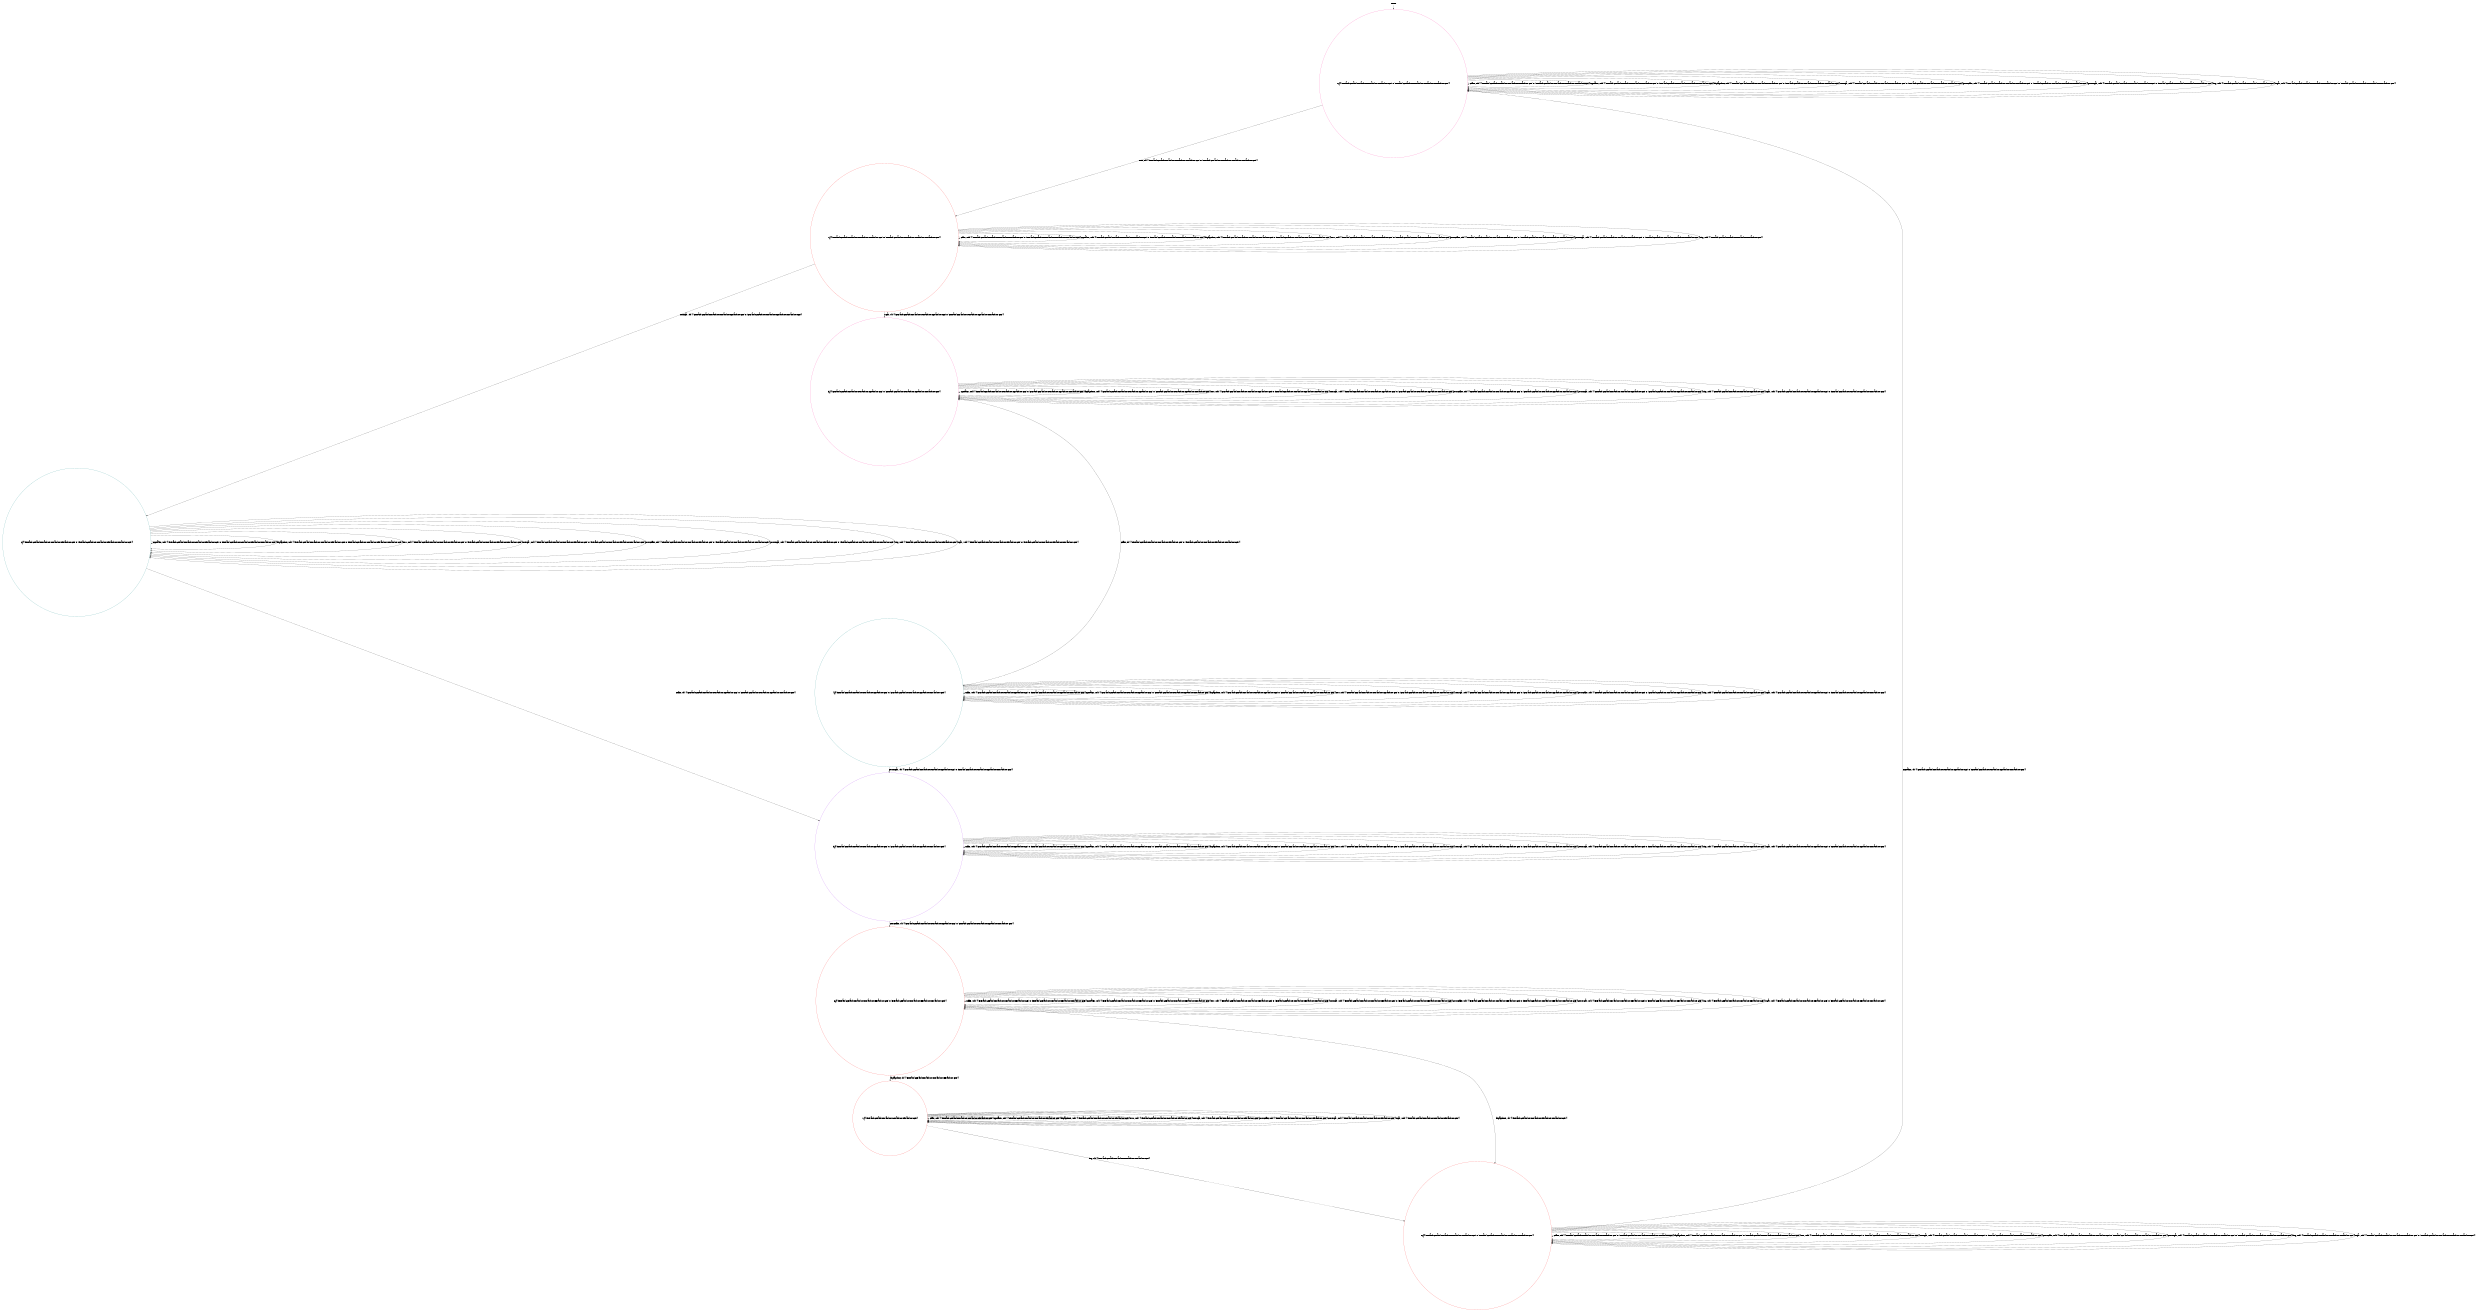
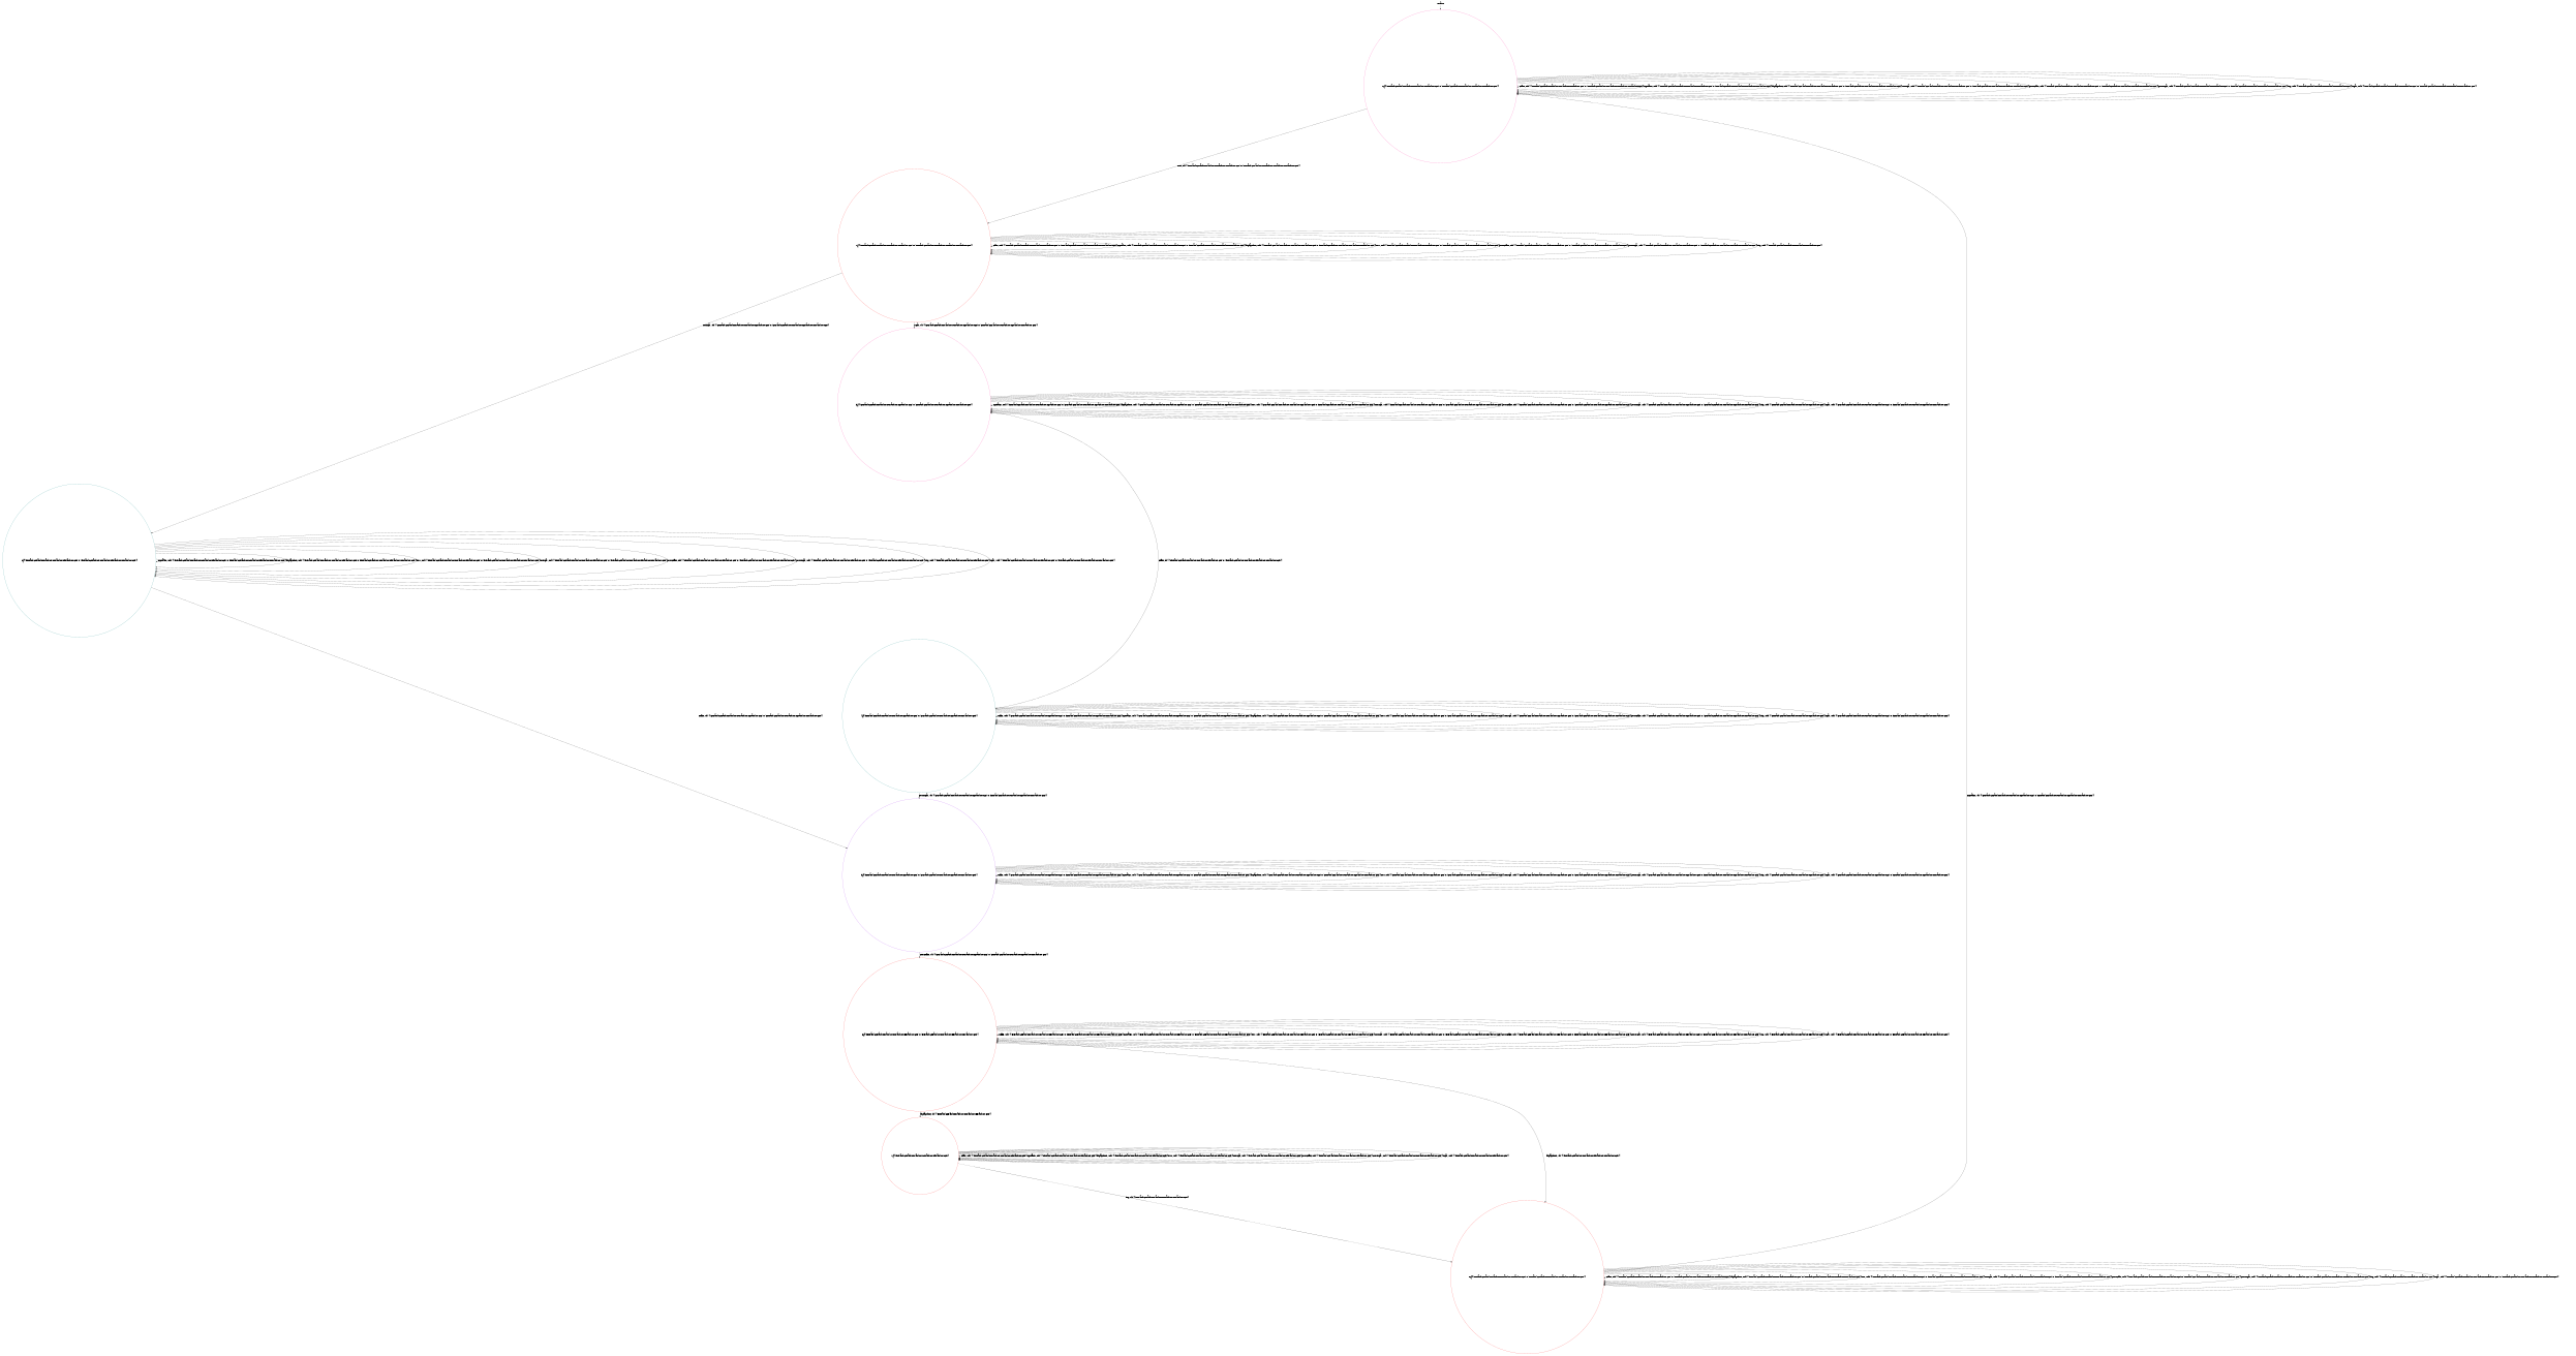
  digraph {
    node [shape=circle color=red]
    edge [lblstyle="above, sloped"]
    n1 [label="0@[((EUR and COF and TON and not DOL and not TEA and not CAP) or (EUR and COF and not DOL and not TEA and not TON and not CAP))]" color=deeppink]
    n2 [label="1@[((EUR and COF and TON and not DOL and not TEA and not CAP) or (EUR and COF and not DOL and not TEA and not TON and not CAP))]"]
    n3 [label="2@[((EUR and COF and TON and not DOL and not TEA and not CAP) or (EUR and COF and not DOL and not TEA and not TON and not CAP))]" color=teal]
    n4 [label="3@[((EUR and COF and TON and not DOL and not TEA and not CAP) or (EUR and COF and not DOL and not TEA and not TON and not CAP))]" color=deeppink]
    n5 [label="5@[((EUR and COF and TON and not DOL and not TEA and not CAP) or (EUR and COF and not DOL and not TEA and not TON and not CAP))]" color=purple]
    n6 [label="4@[((EUR and COF and TON and not DOL and not TEA and not CAP) or (EUR and COF and not DOL and not TEA and not TON and not CAP))]" color=teal]
    n7 [label="6@[((EUR and COF and TON and not DOL and not TEA and not CAP) or (EUR and COF and not DOL and not TEA and not TON and not CAP))]"]
    n8 [label="7@[((EUR and COF and TON and not DOL and not TEA and not CAP))]"]
    n9 [label="8@[((EUR and COF and TON and not DOL and not TEA and not CAP) or (EUR and COF and not DOL and not TEA and not TON and not CAP))]"]
-   __start0 [height=0 shape=none width=0 color=purple label=__not0]
+   __start0 [height=0 shape=none width=0 color=purple]
    n1 -> n1 [label="coffee / nok() [((EUR and COF and TON and not DOL and not TEA and not CAP) or (EUR and COF and not DOL and not TEA and not TON and not CAP))]"]
    n1 -> n1 [label="cup_taken / nok() [((EUR and COF and TON and not DOL and not TEA and not CAP) or (EUR and COF and not DOL and not TEA and not TON and not CAP))]"]
    n1 -> n1 [label="display_done / nok() [((EUR and COF and TON and not DOL and not TEA and not CAP) or (EUR and COF and not DOL and not TEA and not TON and not CAP))]"]
    n1 -> n1 [label="no_sugar / nok() [((EUR and COF and TON and not DOL and not TEA and not CAP) or (EUR and COF and not DOL and not TEA and not TON and not CAP))]"]
    n1 -> n1 [label="pour_coffee / nok() [((EUR and COF and TON and not DOL and not TEA and not CAP) or (EUR and COF and not DOL and not TEA and not TON and not CAP))]"]
    n1 -> n1 [label="pour_sugar / nok() [((EUR and COF and TON and not DOL and not TEA and not CAP) or (EUR and COF and not DOL and not TEA and not TON and not CAP))]"]
    n1 -> n1 [label="ring / nok() [((EUR and COF and TON and not DOL and not TEA and not CAP))]"]
    n1 -> n1 [label="sugar / nok() [((EUR and COF and TON and not DOL and not TEA and not CAP) or (EUR and COF and not DOL and not TEA and not TON and not CAP))]"]
    n1 -> n2 [label="euro / ok() [((EUR and COF and TON and not DOL and not TEA and not CAP) or (EUR and COF and not DOL and not TEA and not TON and not CAP))]"]
    n2 -> n2 [label="coffee / nok() [((EUR and COF and TON and not DOL and not TEA and not CAP) or (EUR and COF and not DOL and not TEA and not TON and not CAP))]"]
    n2 -> n2 [label="cup_taken / nok() [((EUR and COF and TON and not DOL and not TEA and not CAP) or (EUR and COF and not DOL and not TEA and not TON and not CAP))]"]
    n2 -> n2 [label="display_done / nok() [((EUR and COF and TON and not DOL and not TEA and not CAP) or (EUR and COF and not DOL and not TEA and not TON and not CAP))]"]
    n2 -> n2 [label="euro / nok() [((EUR and COF and TON and not DOL and not TEA and not CAP) or (EUR and COF and not DOL and not TEA and not TON and not CAP))]"]
    n2 -> n2 [label="pour_coffee / nok() [((EUR and COF and TON and not DOL and not TEA and not CAP) or (EUR and COF and not DOL and not TEA and not TON and not CAP))]"]
    n2 -> n2 [label="pour_sugar / nok() [((EUR and COF and TON and not DOL and not TEA and not CAP) or (EUR and COF and not DOL and not TEA and not TON and not CAP))]"]
    n2 -> n2 [label="ring / nok() [((EUR and COF and TON and not DOL and not TEA and not CAP))]"]
    n2 -> n3 [label="no_sugar / ok() [((EUR and COF and TON and not DOL and not TEA and not CAP) or (EUR and COF and not DOL and not TEA and not TON and not CAP))]"]
    n2 -> n4 [label="sugar / ok() [((EUR and COF and TON and not DOL and not TEA and not CAP) or (EUR and COF and not DOL and not TEA and not TON and not CAP))]"]
    n3 -> n3 [label="cup_taken / nok() [((EUR and COF and TON and not DOL and not TEA and not CAP) or (EUR and COF and not DOL and not TEA and not TON and not CAP))]"]
    n3 -> n3 [label="display_done / nok() [((EUR and COF and TON and not DOL and not TEA and not CAP) or (EUR and COF and not DOL and not TEA and not TON and not CAP))]"]
    n3 -> n3 [label="euro / nok() [((EUR and COF and TON and not DOL and not TEA and not CAP) or (EUR and COF and not DOL and not TEA and not TON and not CAP))]"]
    n3 -> n3 [label="no_sugar / nok() [((EUR and COF and TON and not DOL and not TEA and not CAP) or (EUR and COF and not DOL and not TEA and not TON and not CAP))]"]
    n3 -> n3 [label="pour_coffee / nok() [((EUR and COF and TON and not DOL and not TEA and not CAP) or (EUR and COF and not DOL and not TEA and not TON and not CAP))]"]
    n3 -> n3 [label="pour_sugar / nok() [((EUR and COF and TON and not DOL and not TEA and not CAP) or (EUR and COF and not DOL and not TEA and not TON and not CAP))]"]
    n3 -> n3 [label="ring / nok() [((EUR and COF and TON and not DOL and not TEA and not CAP))]"]
    n3 -> n3 [label="sugar / void() [((EUR and COF and TON and not DOL and not TEA and not CAP) or (EUR and COF and not DOL and not TEA and not TON and not CAP))]"]
    n3 -> n5 [label="coffee / ok() [((EUR and COF and TON and not DOL and not TEA and not CAP) or (EUR and COF and not DOL and not TEA and not TON and not CAP))]"]
    n4 -> n4 [label="cup_taken / nok() [((EUR and COF and TON and not DOL and not TEA and not CAP) or (EUR and COF and not DOL and not TEA and not TON and not CAP))]"]
    n4 -> n4 [label="display_done / nok() [((EUR and COF and TON and not DOL and not TEA and not CAP) or (EUR and COF and not DOL and not TEA and not TON and not CAP))]"]
    n4 -> n4 [label="euro / nok() [((EUR and COF and TON and not DOL and not TEA and not CAP) or (EUR and COF and not DOL and not TEA and not TON and not CAP))]"]
    n4 -> n4 [label="no_sugar / void() [((EUR and COF and TON and not DOL and not TEA and not CAP) or (EUR and COF and not DOL and not TEA and not TON and not CAP))]"]
    n4 -> n4 [label="pour_coffee / nok() [((EUR and COF and TON and not DOL and not TEA and not CAP) or (EUR and COF and not DOL and not TEA and not TON and not CAP))]"]
    n4 -> n4 [label="pour_sugar / nok() [((EUR and COF and TON and not DOL and not TEA and not CAP) or (EUR and COF and not DOL and not TEA and not TON and not CAP))]"]
    n4 -> n4 [label="ring / nok() [((EUR and COF and TON and not DOL and not TEA and not CAP))]"]
    n4 -> n4 [label="sugar / nok() [((EUR and COF and TON and not DOL and not TEA and not CAP) or (EUR and COF and not DOL and not TEA and not TON and not CAP))]"]
    n4 -> n6 [label="coffee / ok() [((EUR and COF and TON and not DOL and not TEA and not CAP) or (EUR and COF and not DOL and not TEA and not TON and not CAP))]"]
    n5 -> n5 [label="coffee / nok() [((EUR and COF and TON and not DOL and not TEA and not CAP) or (EUR and COF and not DOL and not TEA and not TON and not CAP))]"]
    n5 -> n5 [label="cup_taken / nok() [((EUR and COF and TON and not DOL and not TEA and not CAP) or (EUR and COF and not DOL and not TEA and not TON and not CAP))]"]
    n5 -> n5 [label="display_done / nok() [((EUR and COF and TON and not DOL and not TEA and not CAP) or (EUR and COF and not DOL and not TEA and not TON and not CAP))]"]
    n5 -> n5 [label="euro / nok() [((EUR and COF and TON and not DOL and not TEA and not CAP) or (EUR and COF and not DOL and not TEA and not TON and not CAP))]"]
    n5 -> n5 [label="no_sugar / nok() [((EUR and COF and TON and not DOL and not TEA and not CAP) or (EUR and COF and not DOL and not TEA and not TON and not CAP))]"]
    n5 -> n5 [label="pour_sugar / nok() [((EUR and COF and TON and not DOL and not TEA and not CAP) or (EUR and COF and not DOL and not TEA and not TON and not CAP))]"]
    n5 -> n5 [label="ring / nok() [((EUR and COF and TON and not DOL and not TEA and not CAP))]"]
    n5 -> n5 [label="sugar / nok() [((EUR and COF and TON and not DOL and not TEA and not CAP) or (EUR and COF and not DOL and not TEA and not TON and not CAP))]"]
    n5 -> n7 [label="pour_coffee / ok() [((EUR and COF and TON and not DOL and not TEA and not CAP) or (EUR and COF and not DOL and not TEA and not TON and not CAP))]"]
    n6 -> n5 [label="pour_sugar / ok() [((EUR and COF and TON and not DOL and not TEA and not CAP) or (EUR and COF and not DOL and not TEA and not TON and not CAP))]"]
    n6 -> n6 [label="coffee / nok() [((EUR and COF and TON and not DOL and not TEA and not CAP) or (EUR and COF and not DOL and not TEA and not TON and not CAP))]"]
    n6 -> n6 [label="cup_taken / nok() [((EUR and COF and TON and not DOL and not TEA and not CAP) or (EUR and COF and not DOL and not TEA and not TON and not CAP))]"]
    n6 -> n6 [label="display_done / nok() [((EUR and COF and TON and not DOL and not TEA and not CAP) or (EUR and COF and not DOL and not TEA and not TON and not CAP))]"]
    n6 -> n6 [label="euro / nok() [((EUR and COF and TON and not DOL and not TEA and not CAP) or (EUR and COF and not DOL and not TEA and not TON and not CAP))]"]
    n6 -> n6 [label="no_sugar / nok() [((EUR and COF and TON and not DOL and not TEA and not CAP) or (EUR and COF and not DOL and not TEA and not TON and not CAP))]"]
    n6 -> n6 [label="pour_coffee / nok() [((EUR and COF and TON and not DOL and not TEA and not CAP) or (EUR and COF and not DOL and not TEA and not TON and not CAP))]"]
    n6 -> n6 [label="ring / nok() [((EUR and COF and TON and not DOL and not TEA and not CAP))]"]
    n6 -> n6 [label="sugar / nok() [((EUR and COF and TON and not DOL and not TEA and not CAP) or (EUR and COF and not DOL and not TEA and not TON and not CAP))]"]
    n7 -> n7 [label="coffee / nok() [((EUR and COF and TON and not DOL and not TEA and not CAP) or (EUR and COF and not DOL and not TEA and not TON and not CAP))]"]
    n7 -> n7 [label="cup_taken / nok() [((EUR and COF and TON and not DOL and not TEA and not CAP) or (EUR and COF and not DOL and not TEA and not TON and not CAP))]"]
    n7 -> n7 [label="euro / nok() [((EUR and COF and TON and not DOL and not TEA and not CAP) or (EUR and COF and not DOL and not TEA and not TON and not CAP))]"]
    n7 -> n7 [label="no_sugar / nok() [((EUR and COF and TON and not DOL and not TEA and not CAP) or (EUR and COF and not DOL and not TEA and not TON and not CAP))]"]
    n7 -> n7 [label="pour_coffee / nok() [((EUR and COF and TON and not DOL and not TEA and not CAP) or (EUR and COF and not DOL and not TEA and not TON and not CAP))]"]
    n7 -> n7 [label="pour_sugar / nok() [((EUR and COF and TON and not DOL and not TEA and not CAP) or (EUR and COF and not DOL and not TEA and not TON and not CAP))]"]
    n7 -> n7 [label="ring / nok() [((EUR and COF and TON and not DOL and not TEA and not CAP))]"]
    n7 -> n7 [label="sugar / nok() [((EUR and COF and TON and not DOL and not TEA and not CAP) or (EUR and COF and not DOL and not TEA and not TON and not CAP))]"]
    n7 -> n8 [label="display_done / ok() [((EUR and COF and TON and not DOL and not TEA and not CAP))]"]
    n7 -> n9 [label="display_done / ok() [((EUR and COF and not DOL and not TEA and not TON and not CAP))]"]
    n8 -> n8 [label="coffee / nok() [((EUR and COF and TON and not DOL and not TEA and not CAP))]"]
    n8 -> n8 [label="cup_taken / nok() [((EUR and COF and TON and not DOL and not TEA and not CAP))]"]
    n8 -> n8 [label="display_done / nok() [((EUR and COF and TON and not DOL and not TEA and not CAP))]"]
    n8 -> n8 [label="euro / nok() [((EUR and COF and TON and not DOL and not TEA and not CAP))]"]
    n8 -> n8 [label="no_sugar / nok() [((EUR and COF and TON and not DOL and not TEA and not CAP))]"]
    n8 -> n8 [label="pour_coffee / nok() [((EUR and COF and TON and not DOL and not TEA and not CAP))]"]
    n8 -> n8 [label="pour_sugar / nok() [((EUR and COF and TON and not DOL and not TEA and not CAP))]"]
    n8 -> n8 [label="sugar / nok() [((EUR and COF and TON and not DOL and not TEA and not CAP))]"]
    n8 -> n9 [label="ring / ok() [((EUR and COF and TON and not DOL and not TEA and not CAP))]"]
    n9 -> n1 [label="cup_taken / ok() [((EUR and COF and TON and not DOL and not TEA and not CAP) or (EUR and COF and not DOL and not TEA and not TON and not CAP))]"]
    n9 -> n9 [label="coffee / nok() [((EUR and COF and TON and not DOL and not TEA and not CAP) or (EUR and COF and not DOL and not TEA and not TON and not CAP))]"]
    n9 -> n9 [label="display_done / nok() [((EUR and COF and TON and not DOL and not TEA and not CAP) or (EUR and COF and not DOL and not TEA and not TON and not CAP))]"]
    n9 -> n9 [label="euro / nok() [((EUR and COF and TON and not DOL and not TEA and not CAP) or (EUR and COF and not DOL and not TEA and not TON and not CAP))]"]
    n9 -> n9 [label="no_sugar / nok() [((EUR and COF and TON and not DOL and not TEA and not CAP) or (EUR and COF and not DOL and not TEA and not TON and not CAP))]"]
    n9 -> n9 [label="pour_coffee / nok() [((EUR and COF and TON and not DOL and not TEA and not CAP) or (EUR and COF and not DOL and not TEA and not TON and not CAP))]"]
    n9 -> n9 [label="pour_sugar / nok() [((EUR and COF and TON and not DOL and not TEA and not CAP) or (EUR and COF and not DOL and not TEA and not TON and not CAP))]"]
    n9 -> n9 [label="ring / nok() [((EUR and COF and TON and not DOL and not TEA and not CAP))]"]
    n9 -> n9 [label="sugar / nok() [((EUR and COF and TON and not DOL and not TEA and not CAP) or (EUR and COF and not DOL and not TEA and not TON and not CAP))]"]
    __start0 -> n1
  }
